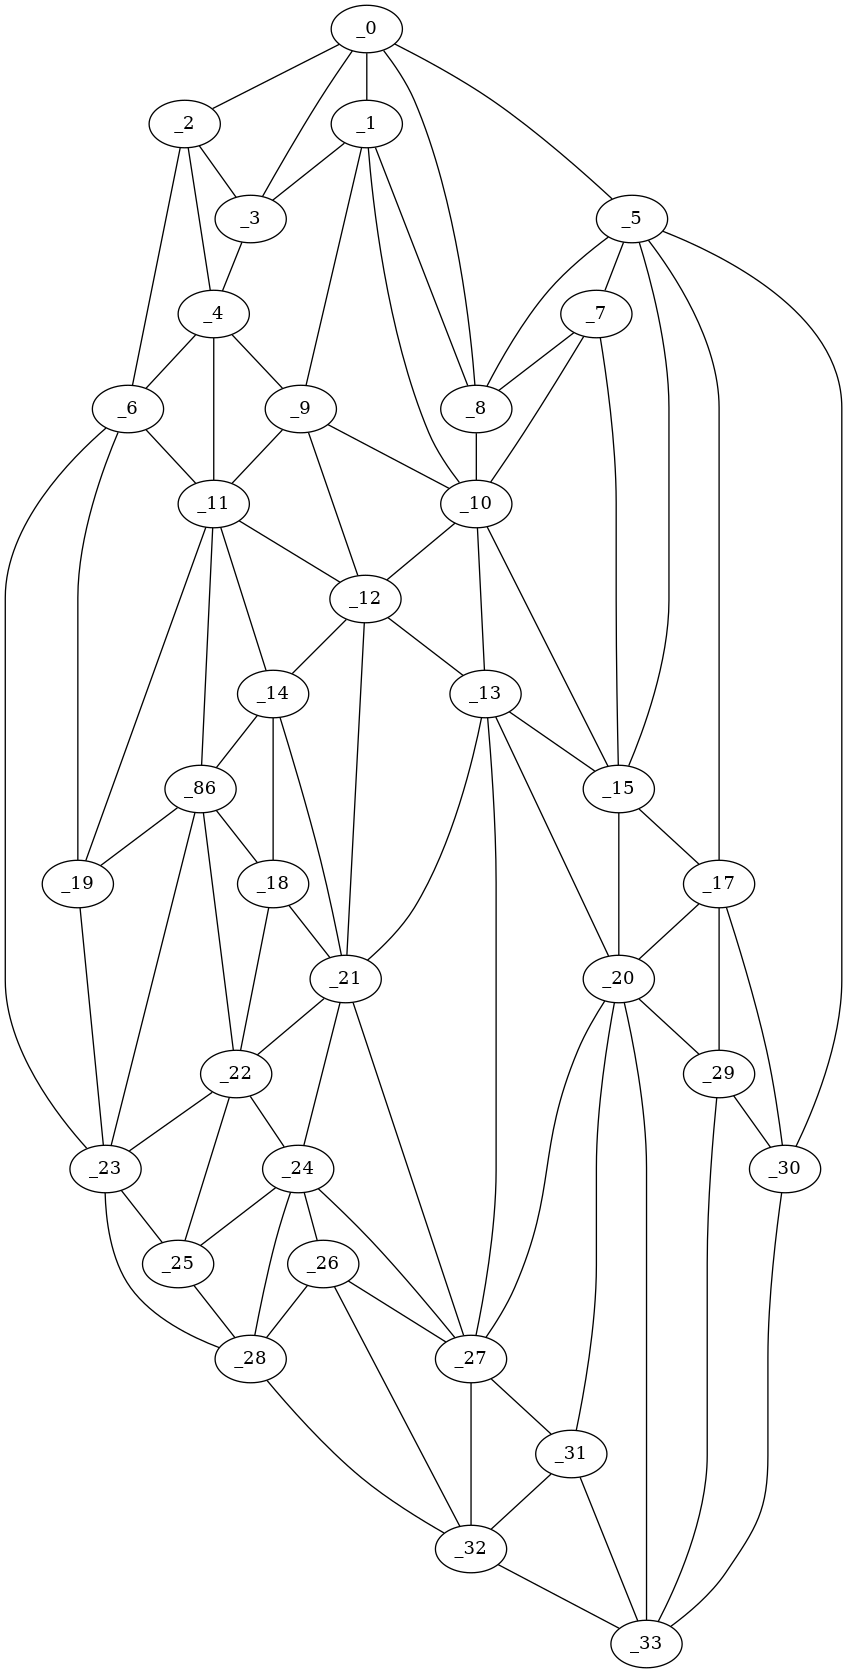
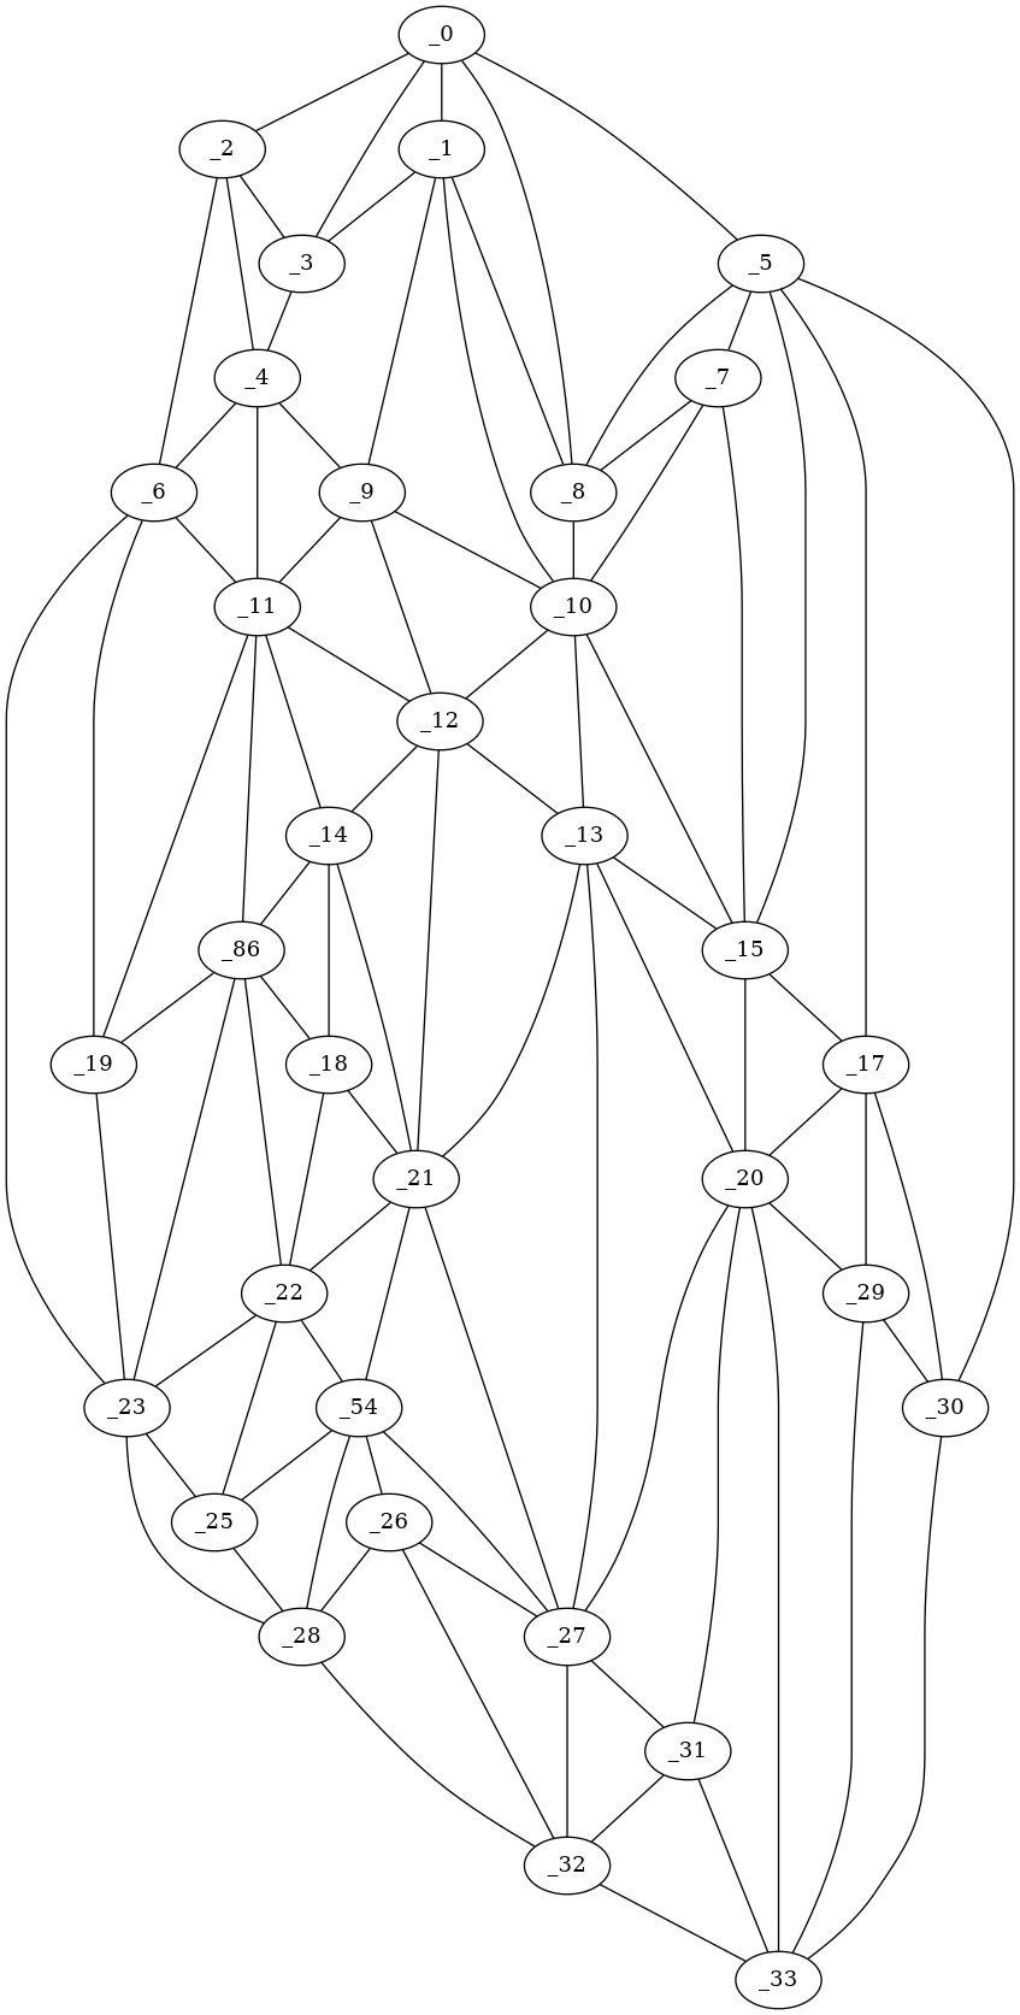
  graph {
    node [x=36 y=27]
    edge [valence=2]
    _0 [x=22 y=59]
    _1 [x=32 y=56]
    _2 [y=21]
    _3 [y=30]
    _5 [x=45 y=95]
    _8 [x=51 y=74]
    _9 [x=55]
    _10 [x=57 y=73]
    _4 [x=42 y=19]
    _6 [x=48 y=2]
    _7 [x=48 y=92]
    _15 [x=70 y=90]
    _17 [x=75 y=93]
    _30 [x=109 y=118]
    _11 [x=59 y=17]
    _12 [x=61]
    _13 [x=67 y=74]
    _19 [x=79 y=3]
    _23 [x=87 y=3]
    _20 [x=83 y=89]
    _29 [x=109 y=113]
    _33 [x=113 y=90]
    _14 [x=70 y=24]
    n24 [label=_86 x=75 y=16]
    _21 [x=84]
    _27 [x=100 y=56]
    _25 [x=94 y=21]
    _28 [x=104 y=18]
    _18 [x=76 y=24]
    _22 [x=85 y=22]
    _31 [x=111 y=70]
    _32 [x=113 y=38]
-   _24 [x=92 y=30]
+   _24 [x=92 y=30 label=_54]
    _26 [x=100 y=39]
    _0 -- _1
    _0 -- _2 [valence=1]
    _0 -- _3 [valence=1]
    _0 -- _5 [valence=1]
    _0 -- _8
    _1 -- _3
    _1 -- _8
    _1 -- _9
    _1 -- _10 [valence=1]
    _2 -- _3
    _2 -- _4
    _2 -- _6 [valence=1]
    _3 -- _4 [valence=1]
    _5 -- _8 [valence=1]
    _5 -- _7
    _5 -- _15
    _5 -- _17
    _5 -- _30 [valence=1]
    _8 -- _10
    _9 -- _10
    _9 -- _11 [valence=1]
    _9 -- _12
    _10 -- _15
    _10 -- _12
    _10 -- _13 [valence=1]
    _4 -- _9
    _4 -- _6
    _4 -- _11
    _6 -- _11 [valence=1]
    _6 -- _19 [valence=1]
    _6 -- _23 [valence=1]
    _7 -- _8
    _7 -- _10 [valence=1]
    _7 -- _15 [valence=1]
    _15 -- _17
    _15 -- _20 [valence=1]
    _17 -- _30 [valence=1]
    _17 -- _20
    _17 -- _29
    _30 -- _33 [valence=1]
    _11 -- _12
    _11 -- _19 [valence=1]
    _11 -- _14
    _11 -- n24
    _12 -- _13
    _12 -- _14
    _12 -- _21
    _13 -- _15
    _13 -- _20 [valence=1]
    _13 -- _21
    _13 -- _27
    _19 -- _23
    _23 -- _25
    _23 -- _28 [valence=1]
    _20 -- _29
    _20 -- _33
    _20 -- _27
    _20 -- _31 [valence=1]
    _29 -- _30
    _29 -- _33
    _14 -- n24
    _14 -- _21 [valence=1]
    _14 -- _18
    n24 -- _19
    n24 -- _23 [valence=1]
    n24 -- _18
    n24 -- _22 [valence=1]
    _21 -- _27
    _21 -- _22
    _21 -- _24
    _27 -- _31
    _27 -- _32 [valence=1]
    _25 -- _28
    _28 -- _32 [valence=1]
    _18 -- _21
    _18 -- _22
    _22 -- _23
    _22 -- _25
    _22 -- _24 [valence=1]
    _31 -- _33 [valence=1]
    _31 -- _32
    _32 -- _33 [valence=1]
    _24 -- _27
    _24 -- _25
    _24 -- _28 [valence=1]
    _24 -- _26
    _26 -- _27
    _26 -- _28 [valence=1]
    _26 -- _32 [valence=1]
  }
